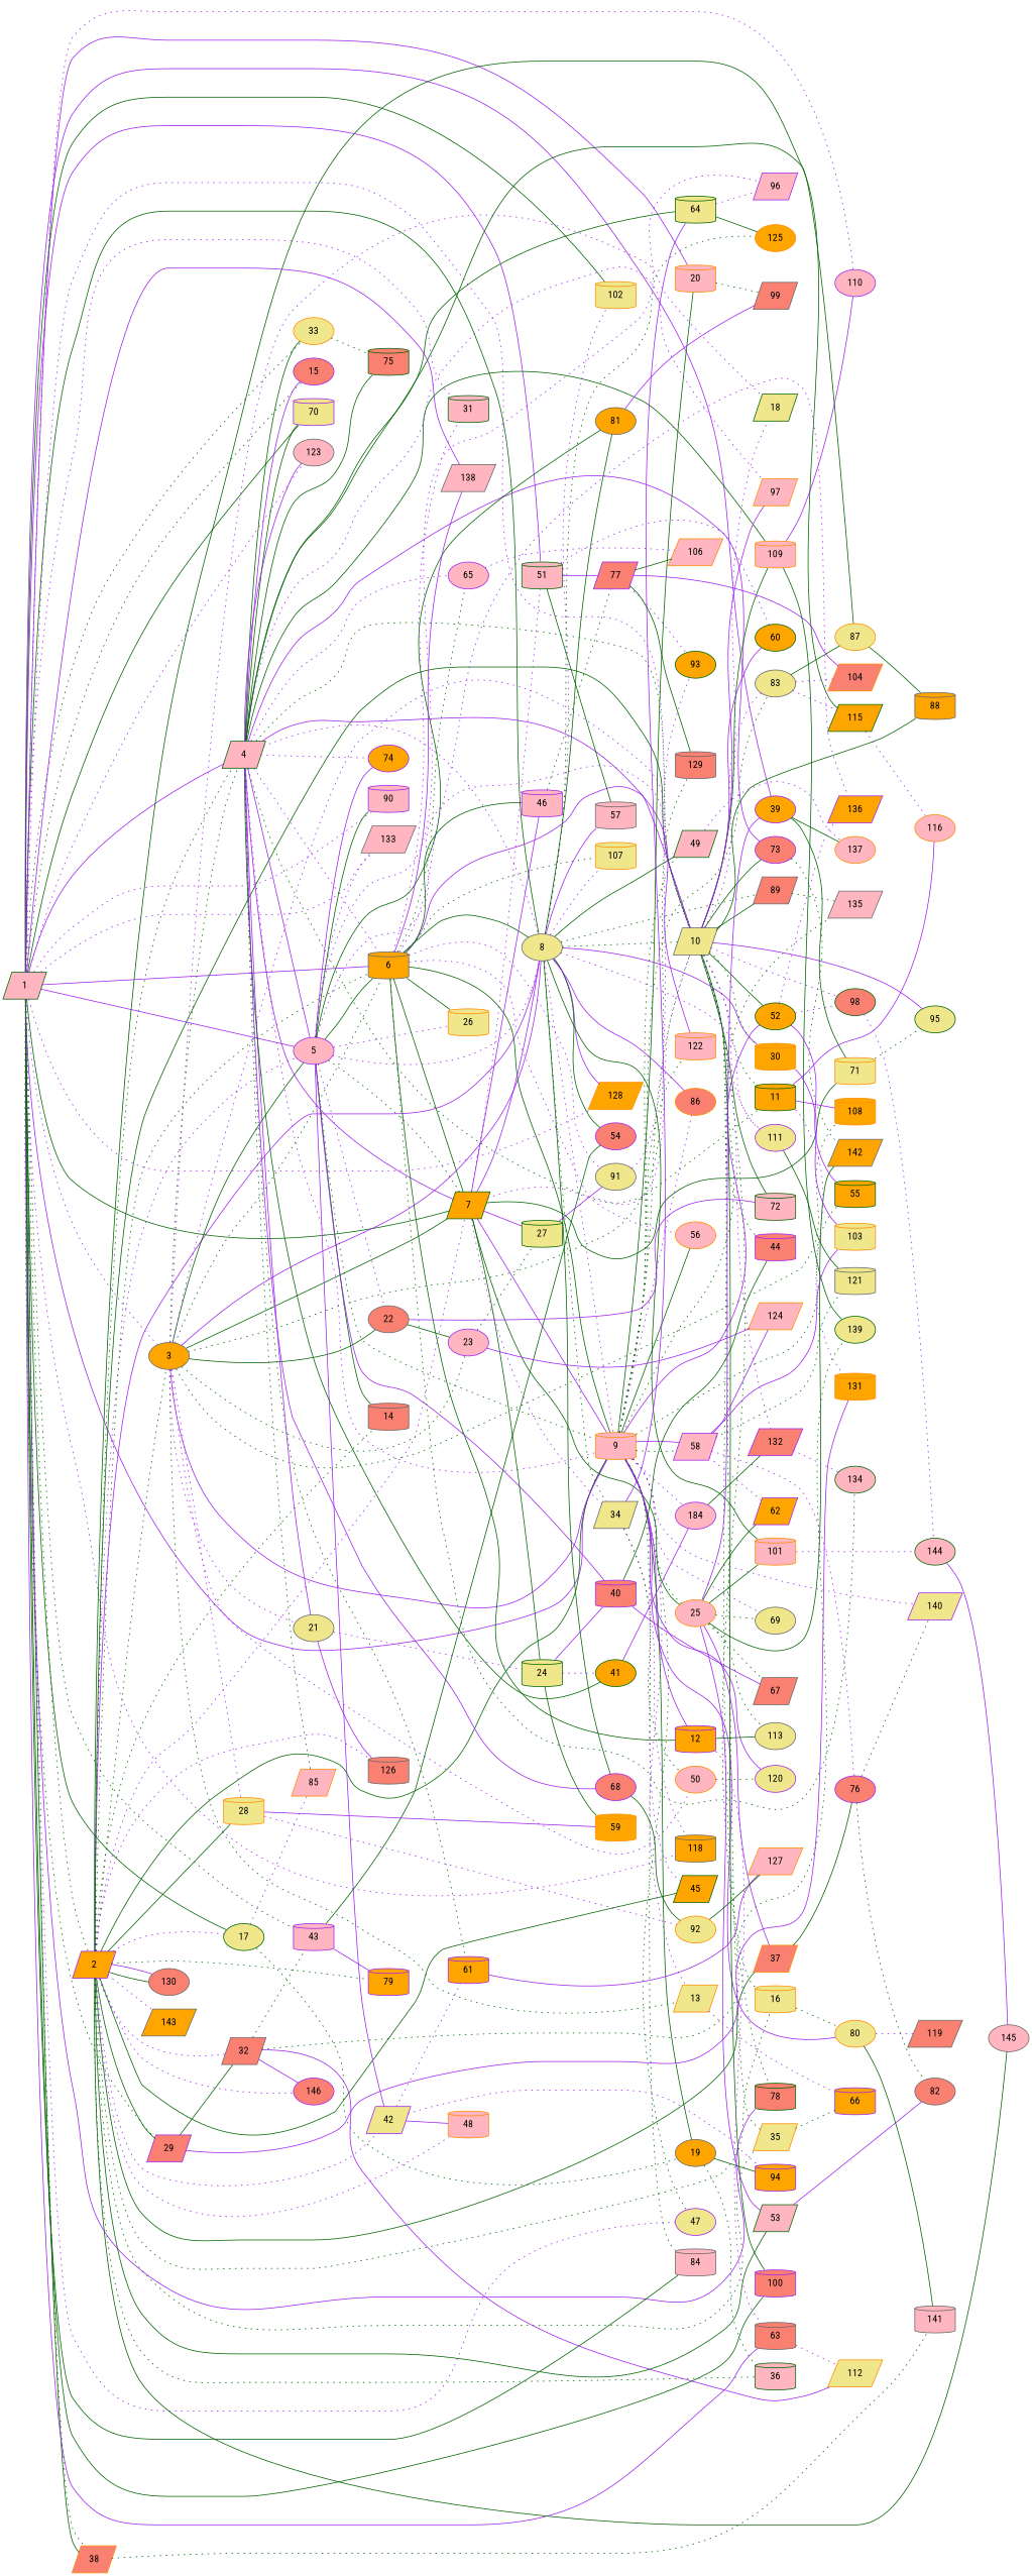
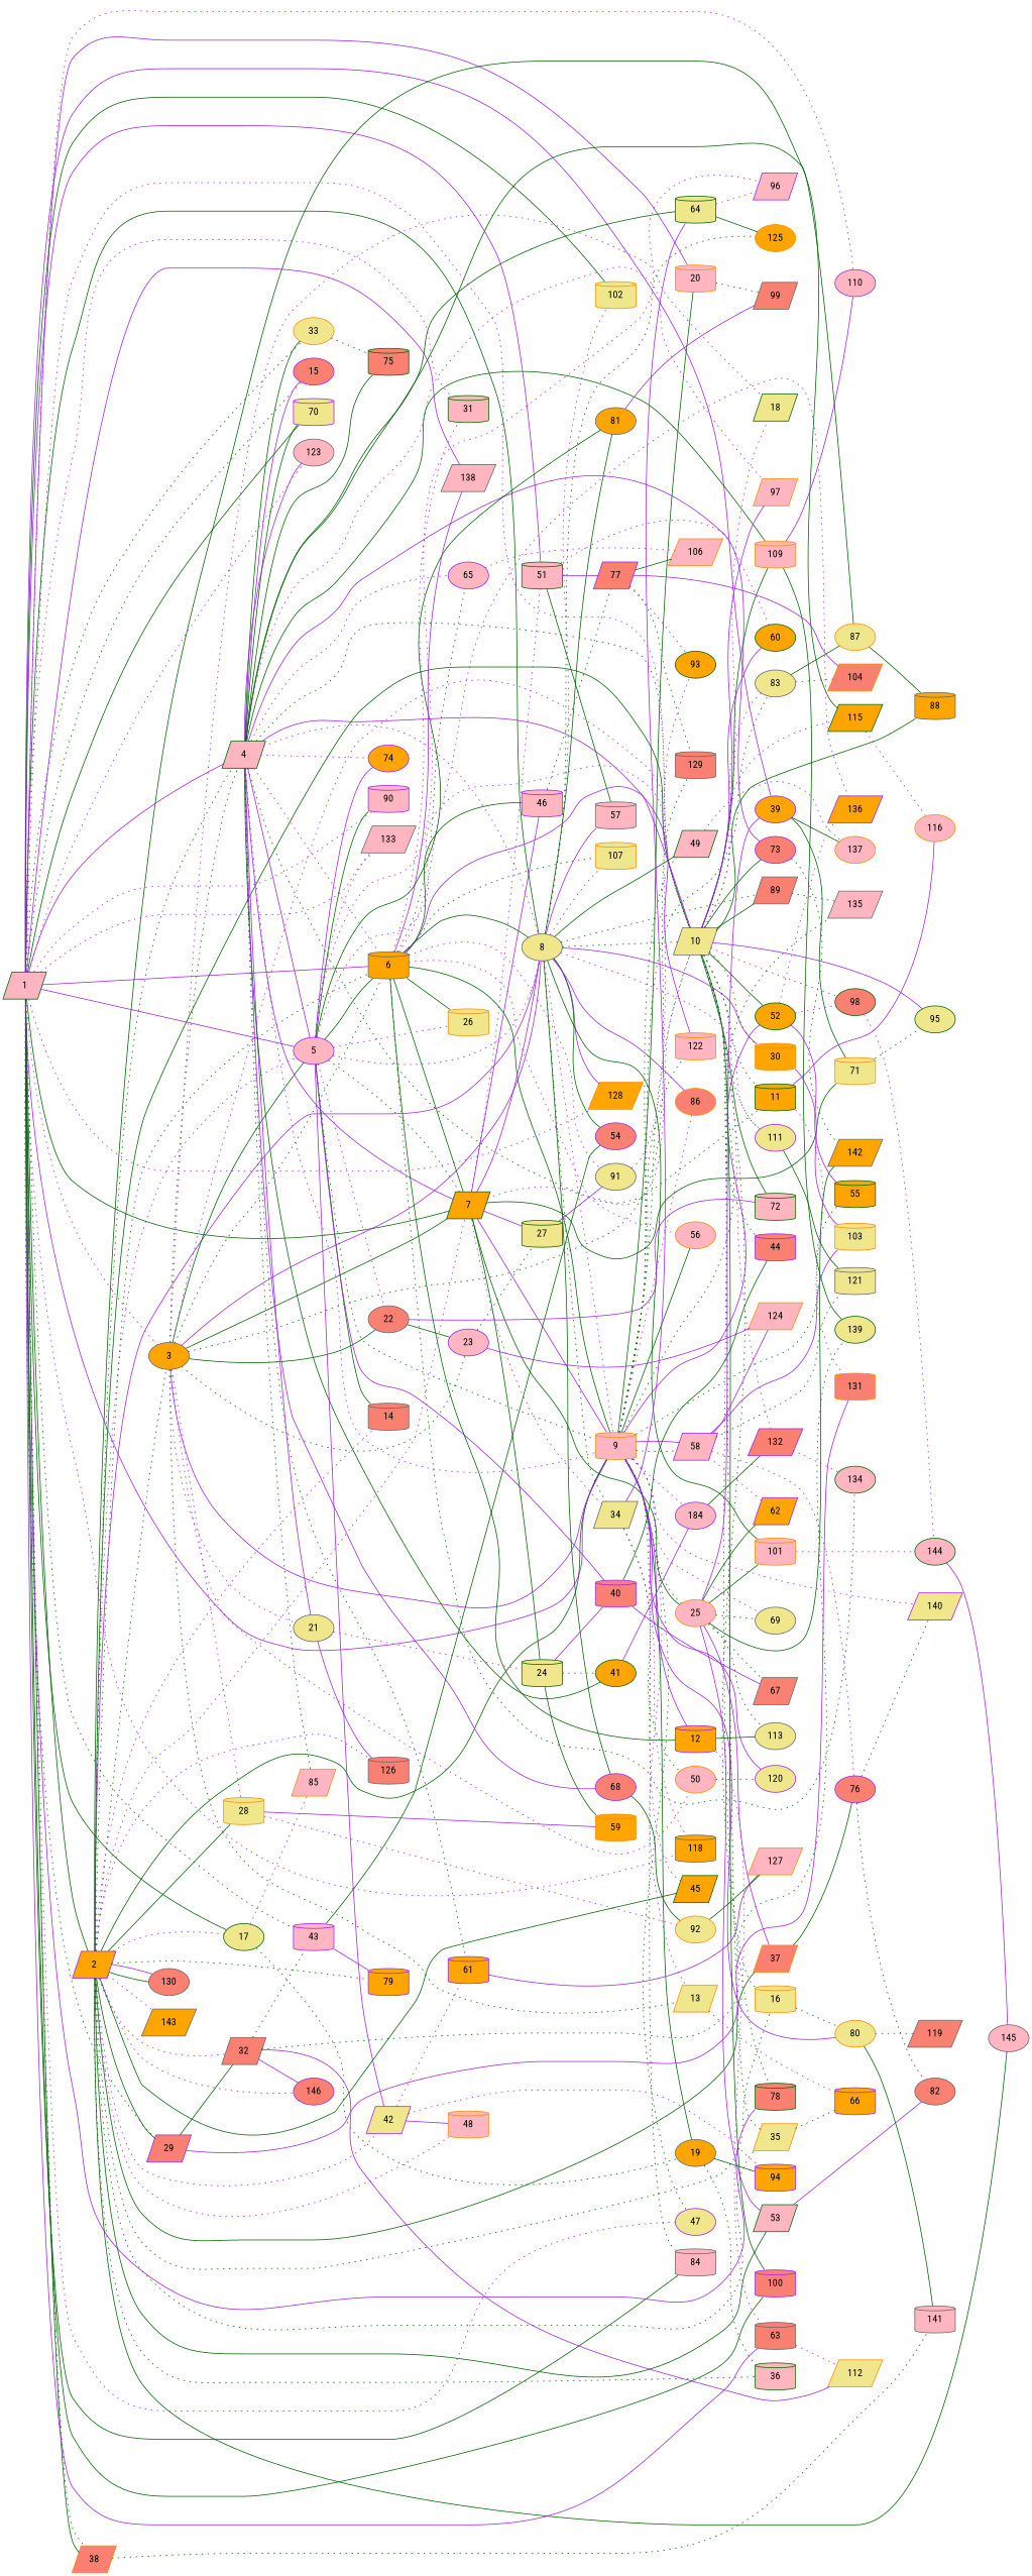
  graph {
    fontname="Roboto Condensed"
    rankdir=LR
    node [color=darkorange fillcolor=lightpink fontname="Roboto Condensed" shape=ellipse style=filled]
    edge [color=purple fontname="Roboto Condensed" style=dotted]
    1 [color=darkgreen shape=parallelogram]
    2 [color=purple fillcolor=orange shape=parallelogram]
    3 [color=gray40 fillcolor=orange]
    4 [color=darkgreen shape=parallelogram]
    5 [color=purple]
    6 [color=gray40 fillcolor=orange shape=cylinder]
    7 [color=darkgreen fillcolor=orange shape=parallelogram]
    8 [color=gray40 fillcolor=khaki]
    9 [shape=cylinder]
    10 [color=gray40 fillcolor=khaki shape=parallelogram]
    15 [color=purple fillcolor=salmon]
    17 [color=darkgreen fillcolor=khaki]
    20 [shape=cylinder]
    29 [color=purple fillcolor=salmon shape=parallelogram]
    31 [color=darkgreen shape=cylinder]
    33 [fillcolor=khaki]
    38 [fillcolor=salmon shape=parallelogram]
    39 [color=purple fillcolor=orange]
    43 [color=purple shape=cylinder]
    47 [color=purple fillcolor=khaki]
    51 [color=darkgreen shape=cylinder]
    63 [color=gray40 fillcolor=salmon shape=cylinder]
    70 [color=purple fillcolor=khaki shape=cylinder]
    78 [color=darkgreen fillcolor=salmon shape=cylinder]
    84 [color=gray40 shape=cylinder]
    90 [color=purple shape=cylinder]
    100 [color=purple fillcolor=salmon shape=cylinder]
    102 [fillcolor=khaki shape=cylinder]
    110 [color=purple]
    118 [color=gray40 fillcolor=orange shape=cylinder]
    123 [color=gray40]
    128 [fillcolor=orange shape=parallelogram]
    133 [color=gray40 shape=parallelogram]
    138 [color=gray40 shape=parallelogram]
    14 [color=gray40 fillcolor=salmon shape=cylinder]
    16 [fillcolor=khaki shape=cylinder]
    28 [fillcolor=khaki shape=cylinder]
    32 [color=gray40 fillcolor=salmon shape=parallelogram]
    35 [fillcolor=khaki shape=parallelogram]
    36 [color=darkgreen shape=cylinder]
    37 [fillcolor=salmon shape=parallelogram]
    42 [color=purple fillcolor=khaki shape=parallelogram]
    45 [color=darkgreen fillcolor=orange shape=parallelogram]
    48 [shape=cylinder]
    53 [color=darkgreen shape=parallelogram]
    79 [color=purple fillcolor=orange shape=cylinder]
    115 [color=darkgreen fillcolor=orange shape=parallelogram]
    126 [color=gray40 fillcolor=salmon shape=cylinder]
    130 [color=gray40 fillcolor=salmon]
    143 [color=gray40 fillcolor=orange shape=parallelogram]
    145 [color=gray40]
    146 [color=purple fillcolor=salmon]
    13 [fillcolor=khaki shape=parallelogram]
    18 [color=darkgreen fillcolor=khaki shape=parallelogram]
    21 [color=gray40 fillcolor=khaki]
    22 [color=gray40 fillcolor=salmon]
    23 [color=purple]
    50
-   108 [fillcolor=orange shape=cylinder]
    129 [color=gray40 fillcolor=salmon shape=cylinder]
    11 [color=darkgreen fillcolor=orange shape=cylinder]
    41 [color=darkgreen fillcolor=orange]
    61 [color=purple fillcolor=orange shape=cylinder]
    64 [color=darkgreen fillcolor=khaki shape=cylinder]
    65 [color=purple]
    68 [color=purple fillcolor=salmon]
    73 [color=purple fillcolor=salmon]
    74 [color=purple fillcolor=orange]
    75 [color=darkgreen fillcolor=salmon shape=cylinder]
    85 [shape=parallelogram]
    87 [fillcolor=khaki]
    97 [shape=parallelogram]
    109 [shape=cylinder]
    122 [shape=cylinder]
    26 [fillcolor=khaki shape=cylinder]
    40 [color=purple fillcolor=salmon shape=cylinder]
    81 [color=gray40 fillcolor=orange]
    96 [color=purple shape=parallelogram]
    12 [color=purple fillcolor=orange shape=cylinder]
    46 [color=purple shape=cylinder]
    56
    91 [color=gray40 fillcolor=khaki]
    107 [fillcolor=khaki shape=cylinder]
    134 [color=darkgreen]
    136 [color=purple fillcolor=orange shape=parallelogram]
    24 [color=darkgreen fillcolor=khaki shape=cylinder]
    25
    27 [color=darkgreen fillcolor=khaki shape=cylinder]
    34 [color=gray40 fillcolor=khaki shape=parallelogram]
    71 [fillcolor=khaki shape=cylinder]
    30 [fillcolor=orange shape=cylinder]
    49 [color=darkgreen shape=parallelogram]
    54 [color=purple fillcolor=salmon]
    57 [color=gray40 shape=cylinder]
    86 [fillcolor=salmon]
    89 [color=gray40 fillcolor=salmon shape=parallelogram]
    101 [shape=cylinder]
    111 [color=purple fillcolor=khaki]
    125 [fillcolor=orange]
    19 [color=gray40 fillcolor=orange]
    52 [color=darkgreen fillcolor=orange]
    55 [color=darkgreen fillcolor=orange shape=cylinder]
    58 [color=purple shape=parallelogram]
    69 [color=gray40 fillcolor=khaki]
    80 [fillcolor=khaki]
    83 [color=gray40 fillcolor=khaki]
    n107 [color=purple label=184]
    120 [color=purple fillcolor=khaki]
    135 [color=gray40 shape=parallelogram]
    140 [color=purple fillcolor=khaki shape=parallelogram]
    44 [color=purple fillcolor=salmon shape=cylinder]
    60 [color=darkgreen fillcolor=orange]
    72 [color=darkgreen shape=cylinder]
    88 [color=gray40 fillcolor=orange shape=cylinder]
    95 [color=darkgreen fillcolor=khaki]
    98 [color=darkgreen fillcolor=salmon]
    132 [color=purple fillcolor=salmon shape=parallelogram]
    99 [color=gray40 fillcolor=salmon shape=parallelogram]
-   131 [fillcolor=orange shape=cylinder]
+   131 [fillcolor=salmon shape=cylinder]
    141 [color=gray40 shape=cylinder]
    137
    77 [color=purple fillcolor=salmon shape=parallelogram]
    112 [fillcolor=khaki shape=parallelogram]
    59 [fillcolor=orange shape=cylinder]
    92 [fillcolor=khaki]
    139 [color=darkgreen fillcolor=khaki]
    66 [color=purple fillcolor=orange shape=cylinder]
    76 [color=purple fillcolor=salmon]
    94 [color=purple fillcolor=orange shape=cylinder]
    82 [color=gray40 fillcolor=salmon]
    116
    124 [shape=parallelogram]
    127 [shape=parallelogram]
    106 [shape=parallelogram]
    142 [color=gray40 fillcolor=orange shape=parallelogram]
    67 [color=gray40 fillcolor=salmon shape=parallelogram]
    113 [color=gray40 fillcolor=khaki]
    93 [color=darkgreen fillcolor=orange]
    62 [color=purple fillcolor=orange shape=parallelogram]
    103 [fillcolor=khaki shape=cylinder]
    144 [color=darkgreen]
    121 [color=gray40 fillcolor=khaki shape=cylinder]
    119 [color=gray40 fillcolor=salmon shape=parallelogram]
    104 [fillcolor=salmon shape=parallelogram]
-   1 -- 2 [color=darkgreen]
+   1 -- 2 [color=darkgreen style=solid]
    1 -- 3
    1 -- 4 [style=solid]
    1 -- 5 [style=solid]
    1 -- 6 [style=solid]
    1 -- 7 [color=darkgreen style=solid]
    1 -- 8 [color=darkgreen style=solid]
    1 -- 9 [style=solid]
    1 -- 10
    1 -- 15 [color=darkgreen]
    1 -- 17 [color=darkgreen style=solid]
    1 -- 20 [style=solid]
    1 -- 29 [color=darkgreen]
    1 -- 31
    1 -- 33 [color=darkgreen]
    1 -- 38 [color=darkgreen style=solid]
    1 -- 38 [color=darkgreen]
    1 -- 39 [style=solid]
    1 -- 43 [color=darkgreen]
    1 -- 47
    1 -- 51 [style=solid]
    1 -- 63 [style=solid]
    1 -- 70 [color=darkgreen style=solid]
    1 -- 78 [style=solid]
    1 -- 84 [color=darkgreen style=solid]
    1 -- 90
    1 -- 100 [color=darkgreen style=solid]
    1 -- 102 [color=darkgreen style=solid]
    1 -- 110
    1 -- 118
    1 -- 123
    1 -- 128
    1 -- 133
    1 -- 138 [style=solid]
    2 -- 3 [color=darkgreen]
    2 -- 4 [color=darkgreen]
    2 -- 5
    2 -- 6 [color=darkgreen]
    2 -- 7
    2 -- 8 [style=solid]
    2 -- 9 [color=darkgreen style=solid]
    2 -- 10 [color=darkgreen style=solid]
    2 -- 17
    2 -- 29 [color=darkgreen style=solid]
-   2 -- 14 [color=darkgreen]
+   2 -- 14
    2 -- 16 [color=darkgreen]
    2 -- 28 [color=darkgreen style=solid]
    2 -- 32
    2 -- 35 [color=darkgreen]
    2 -- 36 [color=darkgreen]
    2 -- 37 [color=darkgreen style=solid]
    2 -- 42
    2 -- 45 [color=darkgreen style=solid]
    2 -- 48
    2 -- 53 [color=darkgreen style=solid]
    2 -- 79 [color=darkgreen]
    2 -- 115 [color=darkgreen style=solid]
    2 -- 126
    2 -- 130 [color=darkgreen style=solid]
    2 -- 130 [style=solid]
    2 -- 143
    2 -- 145 [color=darkgreen style=solid]
    2 -- 146
    3 -- 4 [color=darkgreen]
    3 -- 5 [color=darkgreen style=solid]
    3 -- 6 [color=darkgreen]
    3 -- 7 [color=darkgreen style=solid]
    3 -- 8 [style=solid]
    3 -- 9 [style=solid]
    3 -- 10
    3 -- 28
    3 -- 13 [color=darkgreen]
    3 -- 18
    3 -- 21
    3 -- 22 [color=darkgreen style=solid]
    3 -- 23 [color=darkgreen]
    3 -- 50
-   3 -- 108 [color=darkgreen]
    3 -- 129 [color=darkgreen]
    4 -- 5 [style=solid]
    4 -- 6
    4 -- 7 [style=solid]
    4 -- 8
    4 -- 9
    4 -- 10 [color=darkgreen]
    4 -- 15 [style=solid]
    4 -- 33 [color=darkgreen style=solid]
    4 -- 70 [color=darkgreen style=solid]
    4 -- 123 [style=solid]
    4 -- 21 [style=solid]
    4 -- 11 [color=darkgreen]
    4 -- 41 [color=darkgreen style=solid]
    4 -- 61 [color=darkgreen]
    4 -- 64 [color=darkgreen style=solid]
    4 -- 65
    4 -- 68 [style=solid]
    4 -- 73 [style=solid]
    4 -- 74
    4 -- 75 [color=darkgreen style=solid]
    4 -- 85 [color=darkgreen]
    4 -- 87 [color=darkgreen style=solid]
    4 -- 97
    4 -- 109 [color=darkgreen style=solid]
    4 -- 122 [style=solid]
    5 -- 6 [color=darkgreen style=solid]
    5 -- 7 [color=darkgreen]
    5 -- 8
    5 -- 9 [color=darkgreen]
    5 -- 10
    5 -- 90 [color=darkgreen style=solid]
    5 -- 133
    5 -- 14 [color=darkgreen style=solid]
    5 -- 42 [style=solid]
    5 -- 22
    5 -- 74 [style=solid]
    5 -- 26
    5 -- 40 [style=solid]
    5 -- 81 [color=darkgreen style=solid]
    5 -- 96
    6 -- 7 [color=darkgreen style=solid]
    6 -- 8 [color=darkgreen style=solid]
    6 -- 9 [color=darkgreen style=solid]
    6 -- 10 [style=solid]
    6 -- 31
    6 -- 138 [style=solid]
    6 -- 65 [color=darkgreen]
    6 -- 26 [color=darkgreen style=solid]
    6 -- 12 [color=darkgreen style=solid]
    6 -- 46 [color=darkgreen style=solid]
    6 -- 56
    6 -- 91
    6 -- 107 [color=darkgreen]
    6 -- 134 [color=darkgreen]
    6 -- 136
    7 -- 8 [style=solid]
    7 -- 9 [style=solid]
    7 -- 10
    7 -- 51
    7 -- 46 [style=solid]
    7 -- 24 [color=darkgreen style=solid]
    7 -- 25 [color=darkgreen style=solid]
    7 -- 27 [style=solid]
    7 -- 34
    7 -- 71 [color=darkgreen style=solid]
    8 -- 9
    8 -- 10 [color=darkgreen]
    8 -- 102
    8 -- 128 [style=solid]
    8 -- 68 [color=darkgreen style=solid]
    8 -- 81 [color=darkgreen style=solid]
    8 -- 107
    8 -- 34 [color=darkgreen]
    8 -- 30 [style=solid]
    8 -- 49 [color=darkgreen style=solid]
    8 -- 54 [color=darkgreen style=solid]
    8 -- 57 [style=solid]
    8 -- 86 [style=solid]
    8 -- 89 [color=darkgreen]
    8 -- 101 [color=darkgreen style=solid]
    8 -- 111
    8 -- 125 [color=darkgreen]
    9 -- 10 [color=darkgreen]
    9 -- 20 [color=darkgreen style=solid]
    9 -- 47 [color=darkgreen]
    9 -- 84 [color=darkgreen]
    9 -- 45
    9 -- 13
    9 -- 122 [color=darkgreen]
    9 -- 12 [style=solid]
    9 -- 56 [color=darkgreen style=solid]
    9 -- 25 [color=darkgreen]
    9 -- 49 [color=darkgreen]
    9 -- 86
    9 -- 19 [color=darkgreen style=solid]
    9 -- 52 [style=solid]
    9 -- 55 [color=darkgreen]
    9 -- 58 [color=darkgreen]
    9 -- 58 [style=solid]
    9 -- 69
    9 -- 80 [style=solid]
    9 -- 83 [color=darkgreen]
    9 -- n107
    9 -- 120 [style=solid]
    9 -- 135 [color=darkgreen]
    9 -- 140
    10 -- 78 [color=darkgreen]
    10 -- 100 [color=darkgreen style=solid]
    10 -- 16 [color=darkgreen]
    10 -- 35 [color=darkgreen]
-   83 -- 115
+   10 -- 115
    10 -- 18
    10 -- 11 [color=darkgreen]
    10 -- 73 [color=darkgreen style=solid]
    10 -- 97 [style=solid]
    10 -- 109 [color=darkgreen style=solid]
    10 -- 30 [color=darkgreen]
    10 -- 89 [color=darkgreen style=solid]
-   10 -- 111
+   10 -- 111 [color=darkgreen]
    10 -- 52 [color=darkgreen style=solid]
    10 -- 83
    10 -- 44 [color=darkgreen]
    10 -- 60 [style=solid]
    10 -- 72 [color=darkgreen style=solid]
    10 -- 88 [color=darkgreen style=solid]
    10 -- 95 [style=solid]
    10 -- 98
    10 -- 132
    17 -- 85
    17 -- 19 [color=darkgreen]
    20 -- 99 [color=darkgreen]
    29 -- 32 [color=darkgreen style=solid]
    29 -- 131 [style=solid]
    33 -- 75 [color=darkgreen]
    38 -- 141 [color=darkgreen]
    39 -- 71 [color=darkgreen style=solid]
    39 -- 137 [color=darkgreen style=solid]
    43 -- 79 [style=solid]
    43 -- 54 [color=darkgreen style=solid]
    51 -- 57 [color=darkgreen style=solid]
    51 -- 60
    51 -- 77 [style=solid]
    63 -- 112
    16 -- 80 [color=darkgreen]
    28 -- 59 [style=solid]
    28 -- 92
    32 -- 43 [color=darkgreen]
    32 -- 146 [style=solid]
    32 -- 112 [style=solid]
    32 -- 139 [color=darkgreen]
    35 -- 66 [color=darkgreen]
    37 -- 76 [color=darkgreen style=solid]
    42 -- 48 [style=solid]
    42 -- 61
    42 -- 94
    53 -- 82 [style=solid]
    115 -- 116
    13 -- 66
    21 -- 126 [style=solid]
    21 -- 24
    22 -- 23 [color=darkgreen style=solid]
    22 -- 72 [style=solid]
    23 -- 27 [color=darkgreen]
    23 -- 124 [style=solid]
    50 -- 120 [color=darkgreen]
-   11 -- 108 [style=solid]
    11 -- 131
    11 -- 116 [style=solid]
    41 -- n107 [style=solid]
    61 -- 127 [style=solid]
    64 -- 96
    64 -- 125 [color=darkgreen style=solid]
    65 -- 106
    68 -- 92 [color=darkgreen style=solid]
    73 -- 142 [color=darkgreen]
    87 -- 88 [color=darkgreen style=solid]
    109 -- 110 [style=solid]
    109 -- 139 [color=darkgreen style=solid]
    40 -- 44 [color=darkgreen style=solid]
    40 -- 67 [style=solid]
    81 -- 99 [style=solid]
    12 -- 63
    12 -- 113 [color=darkgreen style=solid]
    46 -- 77 [color=darkgreen]
    91 -- 93
    24 -- 41
    24 -- 40 [style=solid]
    24 -- 59 [color=darkgreen style=solid]
    25 -- 39 [style=solid]
    25 -- 37 [style=solid]
    25 -- 53 [style=solid]
    25 -- 101 [color=darkgreen style=solid]
    25 -- 69 [color=darkgreen]
    25 -- 142 [color=darkgreen style=solid]
    25 -- 67 [color=darkgreen]
    25 -- 113 [color=darkgreen]
    25 -- 62 [color=darkgreen style=solid]
    27 -- 91 [style=solid]
    34 -- 118
    34 -- 50 [color=darkgreen]
    34 -- 64 [style=solid]
    71 -- 95 [color=darkgreen]
    30 -- 103 [style=solid]
    49 -- 137
    89 -- 135 [color=darkgreen]
    101 -- 144
    111 -- 121 [color=darkgreen style=solid]
    19 -- 36 [color=darkgreen]
    19 -- 94 [color=darkgreen style=solid]
    52 -- 136
    52 -- 55 [style=solid]
    52 -- 98
    58 -- 76
    58 -- 124 [style=solid]
    58 -- 62
    58 -- 103 [style=solid]
    58 -- 121 [color=darkgreen]
    80 -- 141 [color=darkgreen style=solid]
    80 -- 119
    83 -- 87 [color=darkgreen style=solid]
    83 -- 104
    n107 -- 132 [color=darkgreen style=solid]
    98 -- 144
    132 -- 134
-   77 -- 129 [color=darkgreen style=solid]
+   77 -- 129 [color=darkgreen]
    77 -- 106 [color=darkgreen style=solid]
    77 -- 93
    77 -- 104 [style=solid]
    92 -- 127 [color=darkgreen style=solid]
    76 -- 140 [color=darkgreen]
    76 -- 82 [color=darkgreen]
    144 -- 145 [style=solid]
  }
